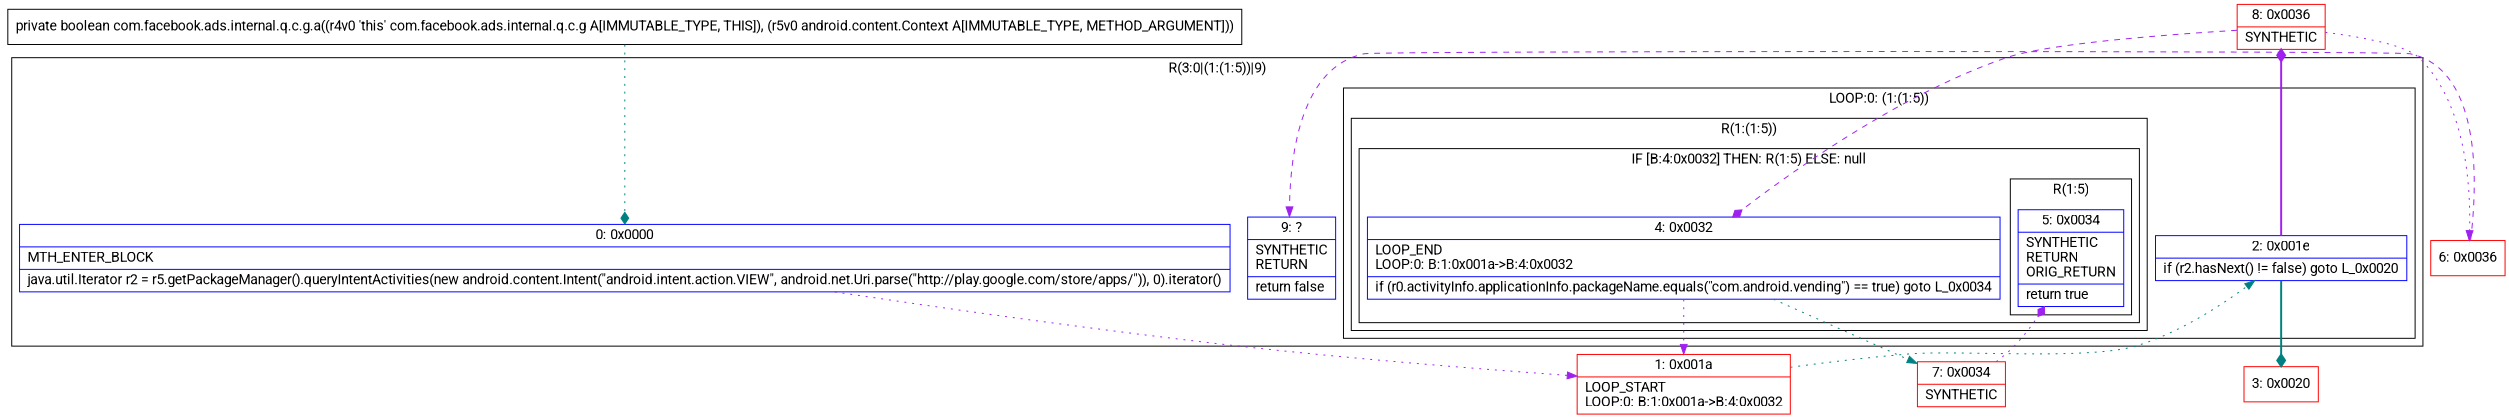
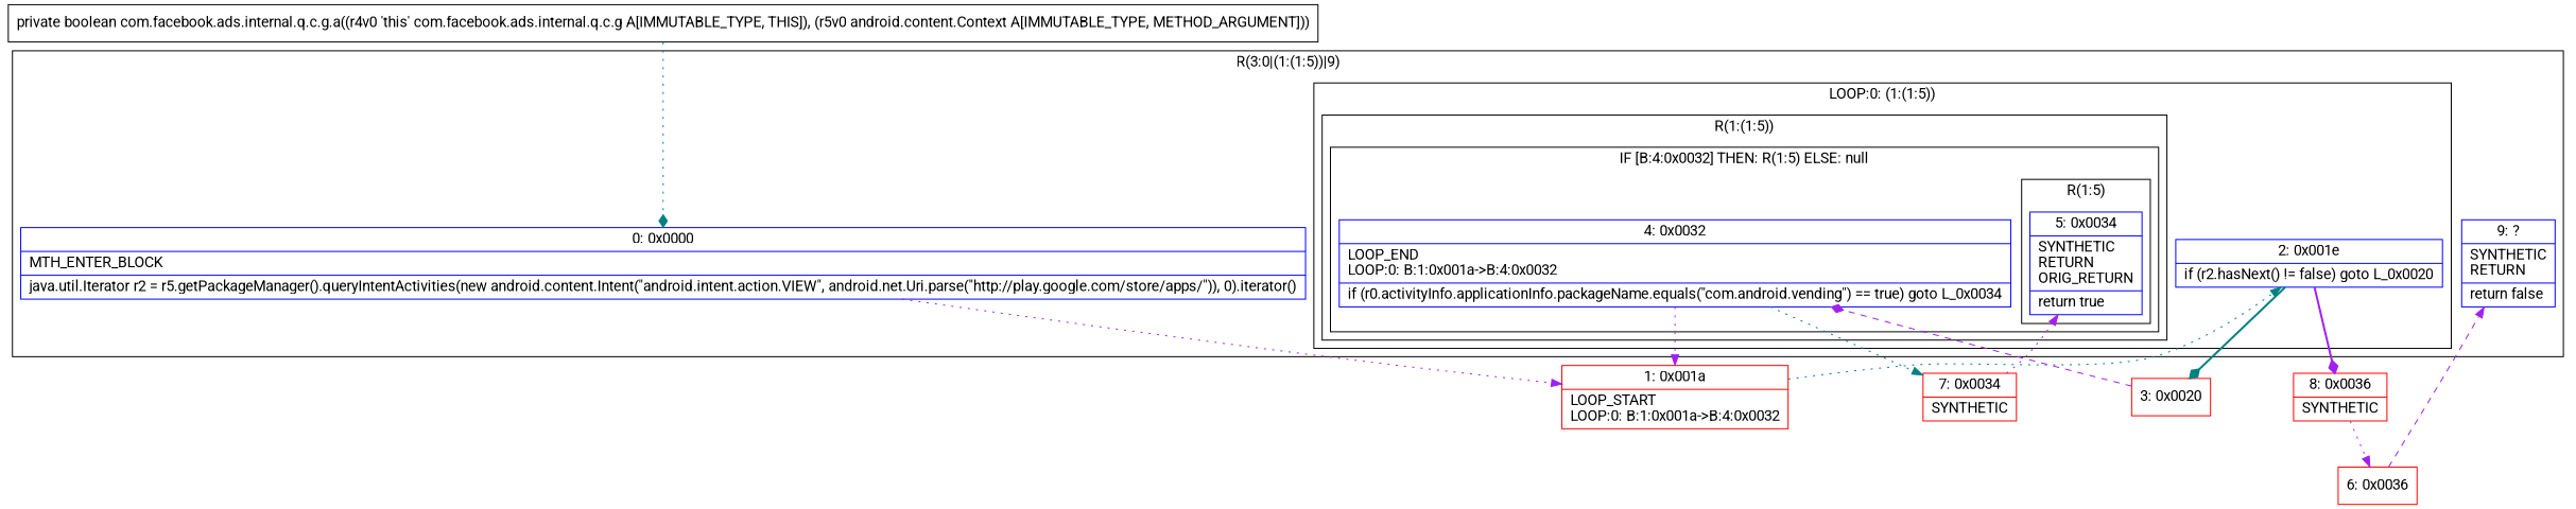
  digraph {
    fontname=Roboto
    node [color=blue fontname=Roboto shape=record]
    edge [arrowhead=normal color=purple fontname=Roboto style=dotted]
    n1 [label="{5\:\ 0x0034|SYNTHETIC\lRETURN\lORIG_RETURN\l|return true\l}"]
    n2 [label="{4\:\ 0x0032|LOOP_END\lLOOP:0: B:1:0x001a\-\>B:4:0x0032\l|if (r0.activityInfo.applicationInfo.packageName.equals(\"com.android.vending\") == true) goto L_0x0034\l}"]
    n3 [label="{2\:\ 0x001e|if (r2.hasNext() != false) goto L_0x0020\l}"]
    n4 [label="{0\:\ 0x0000|MTH_ENTER_BLOCK\l|java.util.Iterator r2 = r5.getPackageManager().queryIntentActivities(new android.content.Intent(\"android.intent.action.VIEW\", android.net.Uri.parse(\"http:\/\/play.google.com\/store\/apps\/\")), 0).iterator()\l}"]
    n5 [label="{9\:\ ?|SYNTHETIC\lRETURN\l|return false\l}"]
    n6 [color=red label="{1\:\ 0x001a|LOOP_START\lLOOP:0: B:1:0x001a\-\>B:4:0x0032\l}"]
    n7 [color=red label="{7\:\ 0x0034|SYNTHETIC\l}"]
    n8 [color=red label="{3\:\ 0x0020}"]
    n9 [color=red label="{8\:\ 0x0036|SYNTHETIC\l}"]
    n10 [color=red label="{6\:\ 0x0036}"]
    n11 [label="{private boolean com.facebook.ads.internal.q.c.g.a((r4v0 'this' com.facebook.ads.internal.q.c.g A[IMMUTABLE_TYPE, THIS]), (r5v0 android.content.Context A[IMMUTABLE_TYPE, METHOD_ARGUMENT])) }" color=""]
    subgraph cluster_1 {
      label="R(3:0|(1:(1:5))|9)"
      n4
      n5
      subgraph cluster_2 {
        label="LOOP:0: (1:(1:5))"
        n3
        subgraph cluster_3 {
          label="R(1:(1:5))"
          subgraph cluster_4 {
            label="IF [B:4:0x0032] THEN: R(1:5) ELSE: null"
            n2
            subgraph cluster_5 {
              label="R(1:5)"
              n1
            }
          }
        }
      }
    }
    n2 -> n6
    n2 -> n7 [color=teal]
    n3 -> n8 [arrowhead=diamond color=teal style=bold]
    n3 -> n9 [arrowhead=diamond style=bold]
    n4 -> n6
    n6 -> n3 [color=teal]
-   n7 -> n1 [arrowhead=diamond]
-   n9 -> n2 [arrowhead=diamond style=dashed]
+   n7 -> n1
+   n8 -> n2 [arrowhead=diamond style=dashed]
    n9 -> n10
    n10 -> n5 [style=dashed]
    n11 -> n4 [arrowhead=diamond color=teal]
  }
